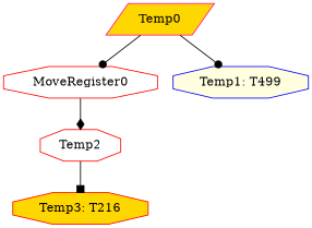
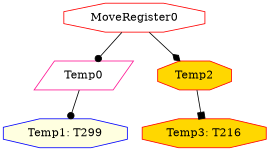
  digraph {
    fontname="DejaVu Serif"
    ordering=out
    node [color=red fillcolor=white fontname="DejaVu Serif" shape=octagon style=filled]
    edge [arrowhead=dot fontname="DejaVu Serif"]
    MoveRegister0
-   Temp0 [color=deeppink fillcolor=gold shape=parallelogram]
-   Temp2
-   "Temp1: T299" [color=blue fillcolor=lightyellow label="Temp1: T499"]
+   Temp0 [color=deeppink shape=parallelogram]
+   Temp2 [fillcolor=gold]
+   "Temp1: T299" [color=blue fillcolor=lightyellow]
    "Temp3: T216" [fillcolor=gold]
-   Temp0 -> MoveRegister0
+   MoveRegister0 -> Temp0
    MoveRegister0 -> Temp2 [arrowhead=diamond]
    Temp0 -> "Temp1: T299"
    Temp2 -> "Temp3: T216" [arrowhead=box]
  }
